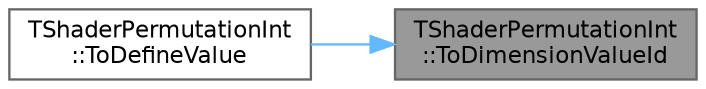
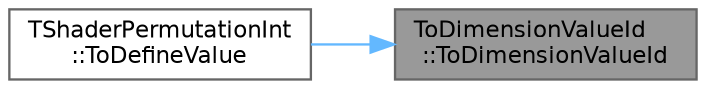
  digraph {
    rankdir=RL
    node [fontname=Helvetica fontsize=10 shape=box style=filled]
-   n1 [color=gray40 fillcolor=grey60 fontcolor=black height=0.2 label="TShaderPermutationInt\l::ToDimensionValueId" width=0.4]
+   n1 [color=gray40 fillcolor=grey60 fontcolor=black height=0.2 label="ToDimensionValueId\l::ToDimensionValueId" width=0.4]
    n2 [color=grey40 fillcolor=white height=0.2 label="TShaderPermutationInt\l::ToDefineValue" width=0.4]
    n1 -> n2 [color=steelblue1 dir=back fontname=Helvetica fontsize=10 labelfontname=Helvetica labelfontsize=10 style=solid]
  }
